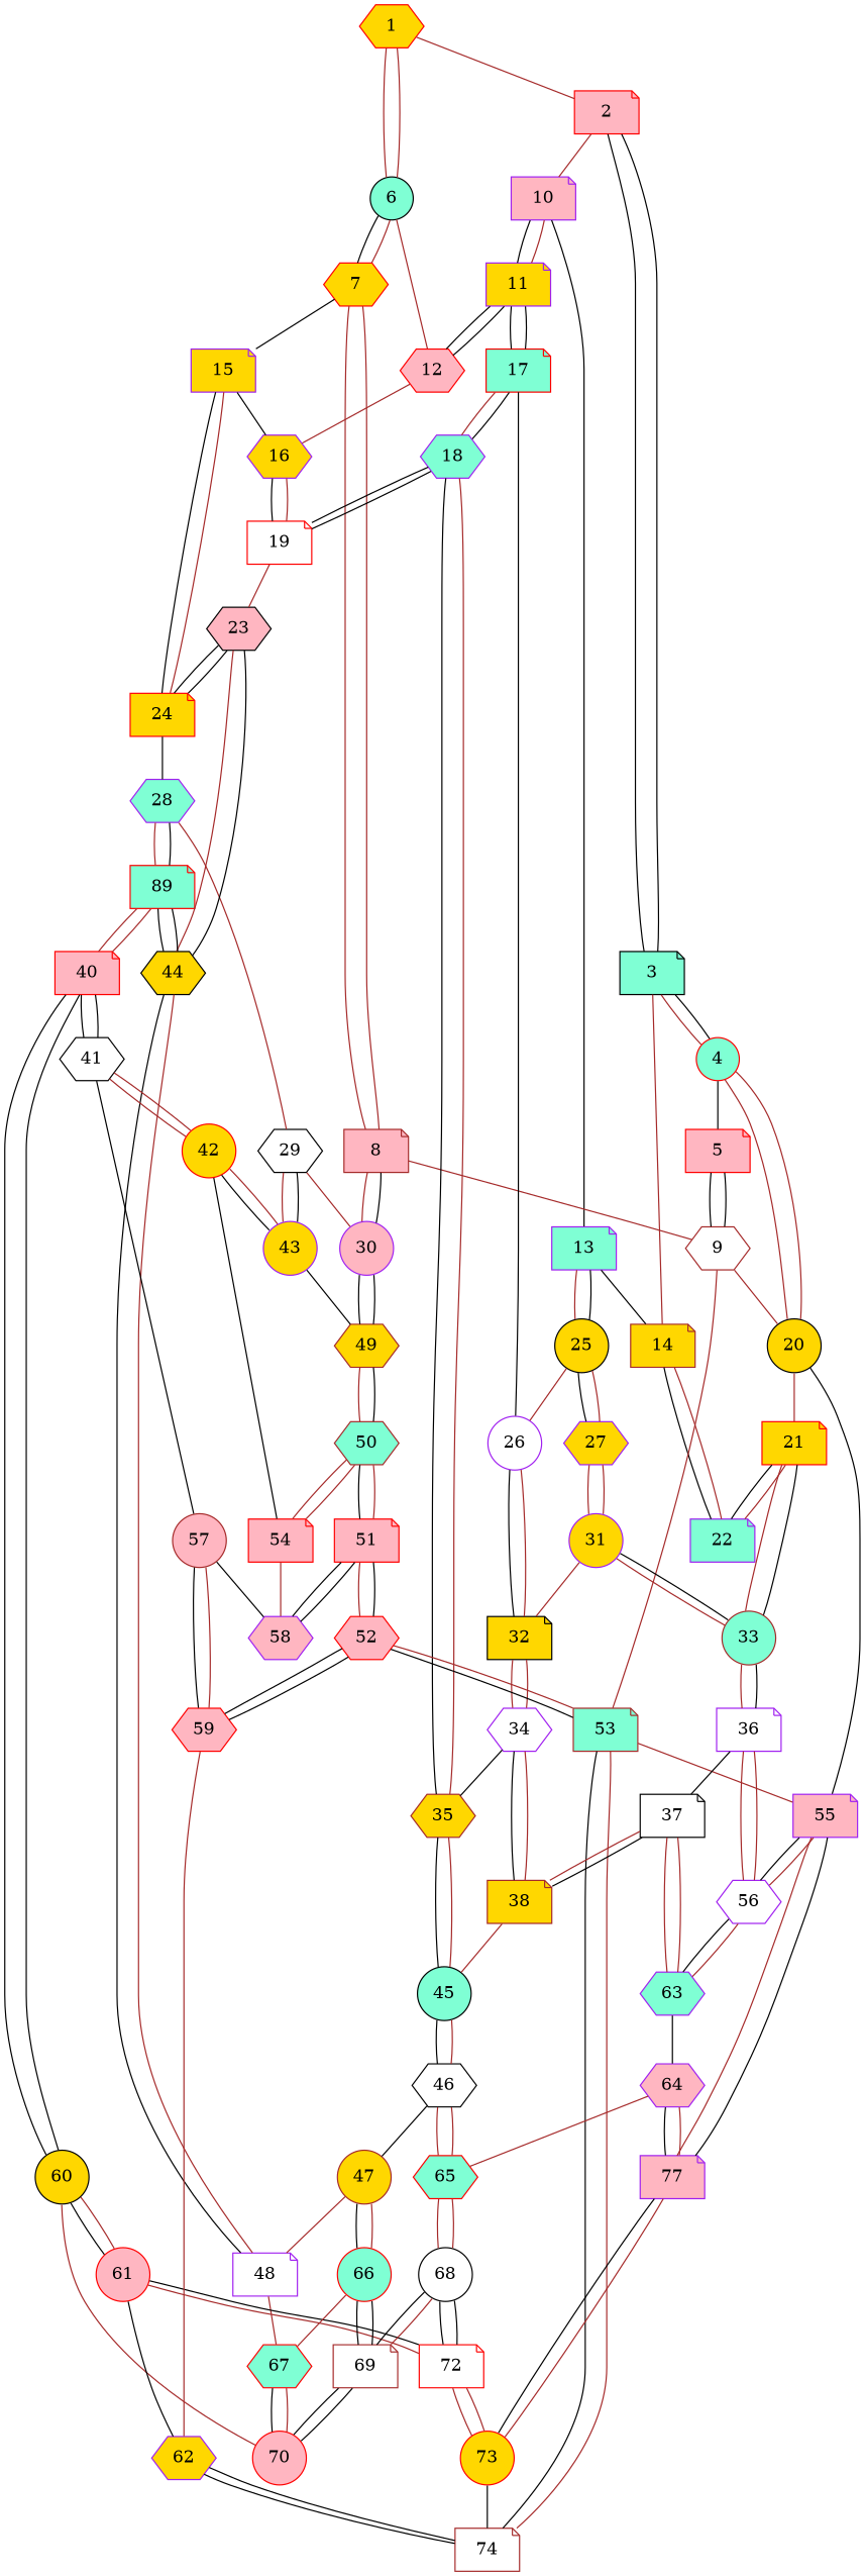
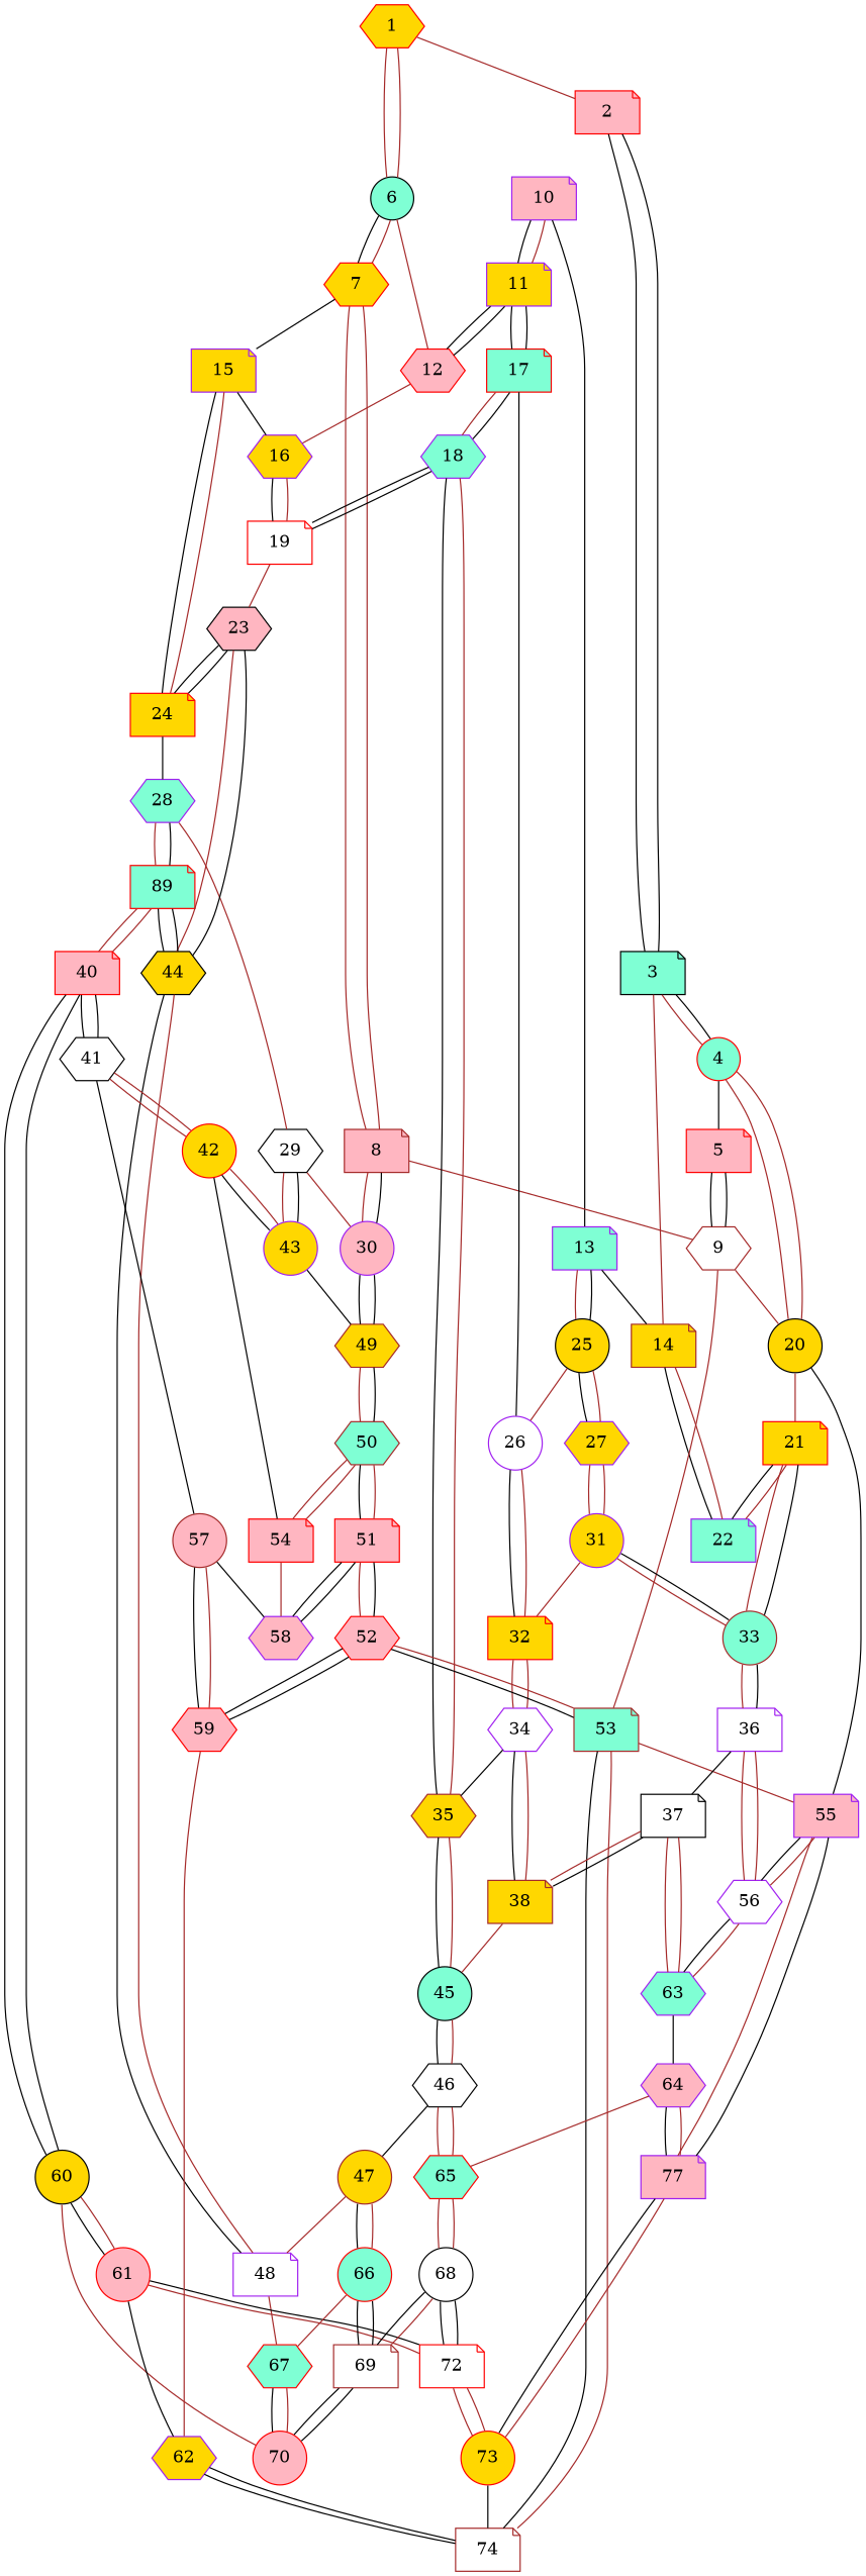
  graph {
    node [color=red fillcolor=gold shape=note style=filled]
    edge [color=black]
    1 [shape=hexagon]
    2 [fillcolor=lightpink]
    6 [color=black fillcolor=aquamarine shape=circle]
    3 [color=black fillcolor=aquamarine]
    10 [color=purple fillcolor=lightpink]
    7 [shape=hexagon]
    12 [fillcolor=lightpink shape=hexagon]
    4 [fillcolor=aquamarine shape=circle]
    14 [color=brown]
    11 [color=purple]
    13 [color=purple fillcolor=aquamarine]
    5 [fillcolor=lightpink]
    20 [color=black shape=circle]
    22 [color=purple fillcolor=aquamarine]
    9 [color=brown fillcolor=white shape=hexagon]
    21
    55 [color=purple fillcolor=lightpink]
    53 [color=brown fillcolor=aquamarine]
    8 [color=brown fillcolor=lightpink]
    15 [color=purple]
    16 [color=purple shape=hexagon]
    30 [color=purple fillcolor=lightpink shape=circle]
    24
    49 [color=brown shape=hexagon]
    74 [color=brown fillcolor=white]
    17 [fillcolor=aquamarine]
    25 [color=black shape=circle]
    18 [color=purple fillcolor=aquamarine shape=hexagon]
    26 [color=purple fillcolor=white shape=circle]
    19 [fillcolor=white]
    27 [color=purple shape=hexagon]
    28 [color=purple fillcolor=aquamarine shape=hexagon]
    23 [color=black fillcolor=lightpink shape=hexagon]
    35 [color=brown shape=hexagon]
-   32 [color=black]
+   32
    45 [color=black fillcolor=aquamarine shape=circle]
    44 [color=black shape=hexagon]
    33 [color=brown fillcolor=aquamarine shape=circle]
    56 [color=purple fillcolor=white shape=hexagon]
    n40 [color=purple fillcolor=lightpink label=77]
    36 [color=purple fillcolor=white]
    31 [color=purple shape=circle]
    48 [color=purple fillcolor=white]
    29 [color=black fillcolor=white shape=hexagon]
    n45 [fillcolor=aquamarine label=89]
    34 [color=purple fillcolor=white shape=hexagon]
    43 [color=purple shape=circle]
    40 [fillcolor=lightpink]
    50 [color=brown fillcolor=aquamarine shape=hexagon]
    38 [color=brown]
    37 [color=black fillcolor=white]
    46 [color=black fillcolor=white shape=hexagon]
    63 [color=purple fillcolor=aquamarine shape=hexagon]
    64 [color=purple fillcolor=lightpink shape=hexagon]
    41 [color=black fillcolor=white shape=hexagon]
    60 [color=black shape=circle]
    42 [shape=circle]
    57 [color=brown fillcolor=lightpink shape=circle]
    61 [fillcolor=lightpink shape=circle]
    70 [fillcolor=lightpink shape=circle]
    54 [fillcolor=lightpink]
    58 [color=purple fillcolor=lightpink shape=hexagon]
    59 [fillcolor=lightpink shape=hexagon]
    67 [fillcolor=aquamarine shape=hexagon]
    47 [color=brown shape=circle]
    65 [fillcolor=aquamarine shape=hexagon]
    66 [fillcolor=aquamarine shape=circle]
    68 [color=black fillcolor=white shape=circle]
    69 [color=brown fillcolor=white]
    51 [fillcolor=lightpink]
    52 [fillcolor=lightpink shape=hexagon]
    62 [color=purple shape=hexagon]
    73 [shape=circle]
    72 [fillcolor=white]
    1 -- 2 [color=brown]
    1 -- 6 [color=brown]
    1 -- 6 [color=brown]
    2 -- 3
    2 -- 3
-   2 -- 10 [color=brown]
    6 -- 7
    6 -- 7 [color=brown]
    6 -- 12 [color=brown]
    3 -- 4 [color=brown]
    3 -- 4
    3 -- 14 [color=brown]
    10 -- 11
    10 -- 11 [color=brown]
    10 -- 13
    7 -- 8 [color=brown]
    7 -- 8 [color=brown]
    7 -- 15
    12 -- 16 [color=brown]
    4 -- 5
    4 -- 20 [color=brown]
    4 -- 20 [color=brown]
    14 -- 22
    14 -- 22 [color=brown]
    11 -- 12
    11 -- 12
    11 -- 17
    11 -- 17
    13 -- 14
    13 -- 25 [color=brown]
    13 -- 25
    5 -- 9
    5 -- 9
    20 -- 21 [color=brown]
    20 -- 55
    9 -- 20 [color=brown]
    9 -- 53 [color=brown]
    21 -- 22
    21 -- 22 [color=brown]
    21 -- 33 [color=brown]
    21 -- 33
    55 -- 56
    55 -- 56 [color=brown]
    55 -- n40 [color=brown]
    55 -- n40
    53 -- 55 [color=brown]
    53 -- 74
    53 -- 74 [color=brown]
    8 -- 9 [color=brown]
    8 -- 30 [color=brown]
    8 -- 30
    15 -- 16
    15 -- 24
    15 -- 24 [color=brown]
    16 -- 19
    16 -- 19 [color=brown]
    30 -- 49
    30 -- 49
    24 -- 28
    49 -- 50 [color=brown]
    49 -- 50
    17 -- 18 [color=brown]
    17 -- 18
    17 -- 26
    25 -- 26 [color=brown]
    25 -- 27
    25 -- 27 [color=brown]
    18 -- 19
    18 -- 19
    18 -- 35
    18 -- 35 [color=brown]
    26 -- 32
    26 -- 32 [color=brown]
    19 -- 23 [color=brown]
    27 -- 31 [color=brown]
    27 -- 31 [color=brown]
    28 -- 29 [color=brown]
    28 -- n45 [color=brown]
    28 -- n45
    23 -- 24
    23 -- 24
    23 -- 44 [color=brown]
    23 -- 44
    35 -- 45
    35 -- 45 [color=brown]
    32 -- 34 [color=brown]
    32 -- 34 [color=brown]
    45 -- 46
    45 -- 46 [color=brown]
    44 -- 48
    44 -- 48 [color=brown]
    33 -- 36 [color=brown]
    33 -- 36
    56 -- 63
    56 -- 63 [color=brown]
    n40 -- 73
    n40 -- 73 [color=brown]
    36 -- 56 [color=brown]
    36 -- 56 [color=brown]
    36 -- 37
    31 -- 32 [color=brown]
    31 -- 33 [color=brown]
    31 -- 33
    48 -- 67 [color=brown]
    29 -- 30 [color=brown]
    29 -- 43 [color=brown]
    29 -- 43
    n45 -- 44
    n45 -- 44
    n45 -- 40 [color=brown]
    n45 -- 40 [color=brown]
    34 -- 35
    34 -- 38
    34 -- 38 [color=brown]
    43 -- 49
    40 -- 41
    40 -- 41
    40 -- 60
    40 -- 60
    50 -- 54 [color=brown]
    50 -- 54 [color=brown]
    50 -- 51
    50 -- 51 [color=brown]
    38 -- 45 [color=brown]
    37 -- 38 [color=brown]
    37 -- 38
    37 -- 63 [color=brown]
    37 -- 63 [color=brown]
    46 -- 47
    46 -- 65 [color=brown]
    46 -- 65 [color=brown]
    63 -- 64
    64 -- n40
    64 -- n40 [color=brown]
    64 -- 65 [color=brown]
    41 -- 42 [color=brown]
    41 -- 42 [color=brown]
    41 -- 57
    60 -- 61
    60 -- 61 [color=brown]
    60 -- 70 [color=brown]
    42 -- 43
    42 -- 43 [color=brown]
    42 -- 54
    57 -- 58
    57 -- 59
    57 -- 59 [color=brown]
    61 -- 62
    61 -- 72 [color=brown]
    61 -- 72
    54 -- 58 [color=brown]
    59 -- 62 [color=brown]
    67 -- 70
    67 -- 70 [color=brown]
    47 -- 48 [color=brown]
    47 -- 66
    47 -- 66 [color=brown]
    65 -- 68 [color=brown]
    65 -- 68 [color=brown]
    66 -- 67 [color=brown]
    66 -- 69
    66 -- 69
    68 -- 69
    68 -- 69 [color=brown]
    68 -- 72
    68 -- 72
    69 -- 70
    69 -- 70
    51 -- 58
    51 -- 58
    51 -- 52 [color=brown]
    51 -- 52
    52 -- 53
    52 -- 53 [color=brown]
    52 -- 59
    52 -- 59
    62 -- 74
    62 -- 74
    73 -- 74
    72 -- 73 [color=brown]
    72 -- 73 [color=brown]
  }
